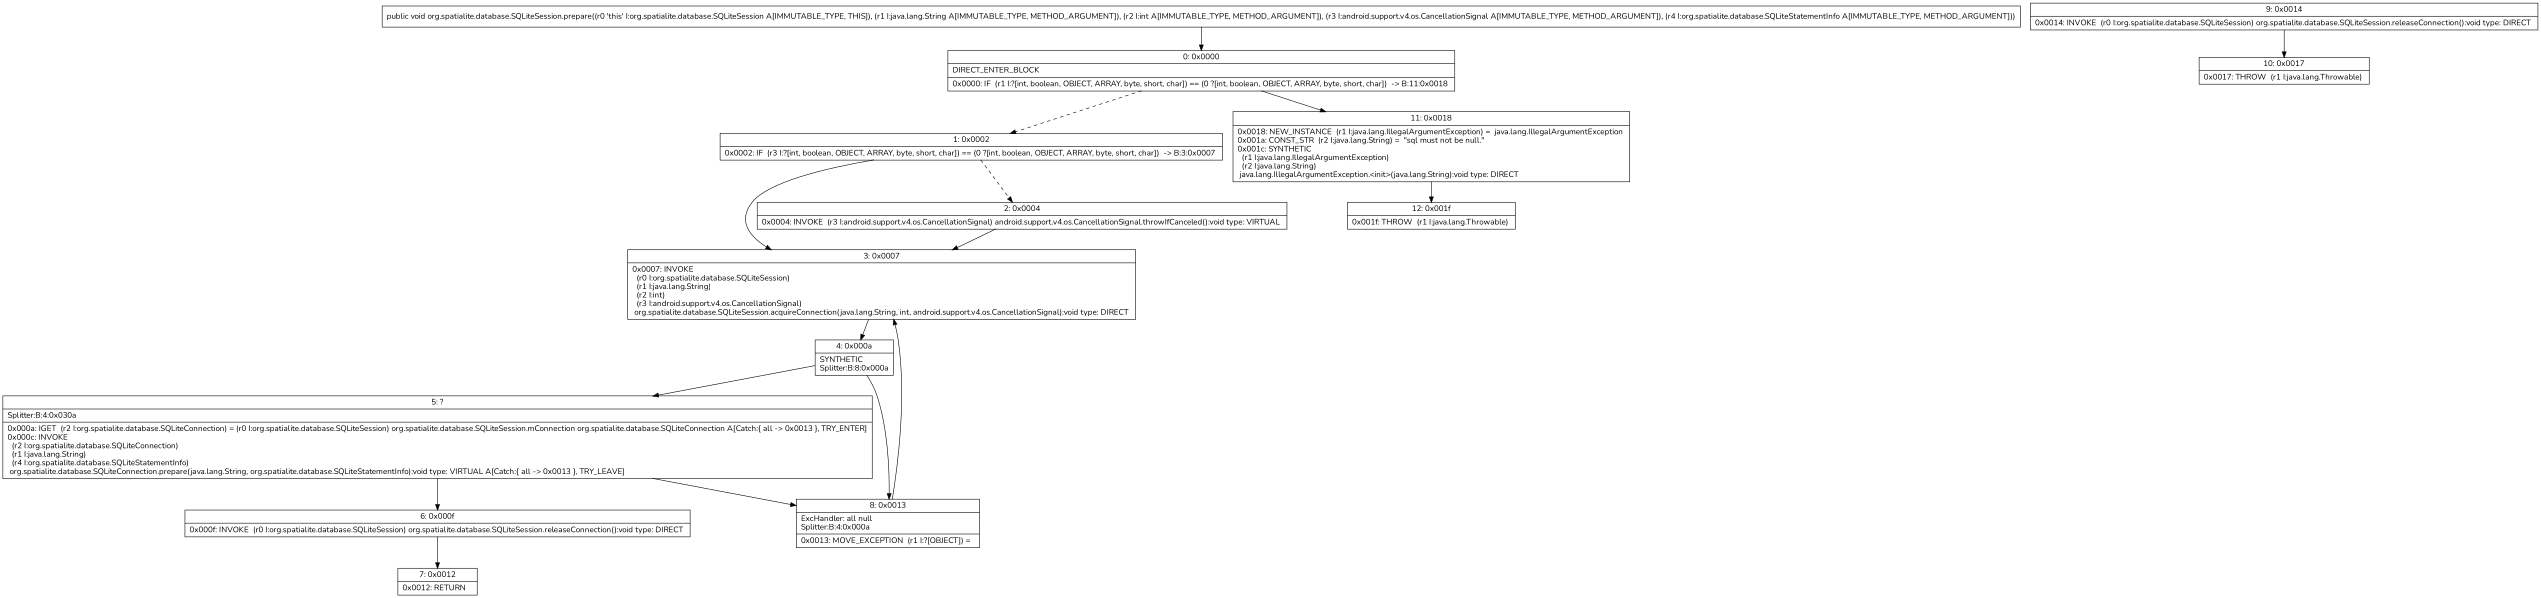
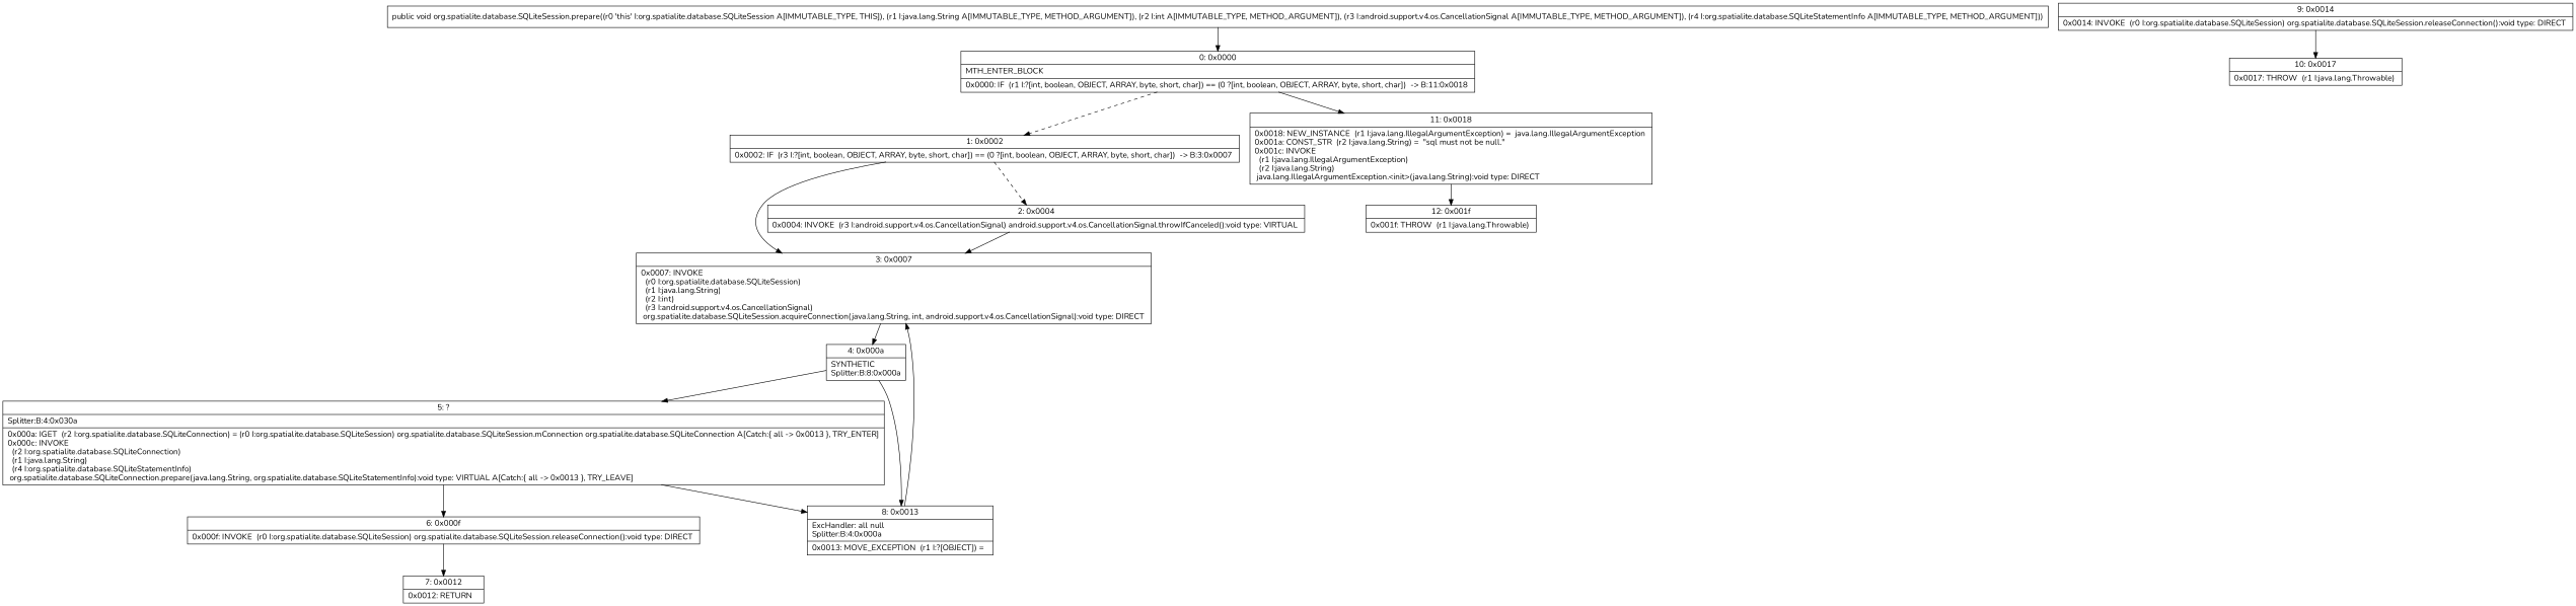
  digraph {
    fontname=Nunito
    node [fontname=Nunito shape=record]
    edge [fontname=Nunito]
-   n1 [label="{0\:\ 0x0000|DIRECT_ENTER_BLOCK\l|0x0000: IF  (r1 I:?[int, boolean, OBJECT, ARRAY, byte, short, char]) == (0 ?[int, boolean, OBJECT, ARRAY, byte, short, char])  \-\> B:11:0x0018 \l}"]
+   n1 [label="{0\:\ 0x0000|MTH_ENTER_BLOCK\l|0x0000: IF  (r1 I:?[int, boolean, OBJECT, ARRAY, byte, short, char]) == (0 ?[int, boolean, OBJECT, ARRAY, byte, short, char])  \-\> B:11:0x0018 \l}"]
    n2 [label="{1\:\ 0x0002|0x0002: IF  (r3 I:?[int, boolean, OBJECT, ARRAY, byte, short, char]) == (0 ?[int, boolean, OBJECT, ARRAY, byte, short, char])  \-\> B:3:0x0007 \l}"]
-   n3 [label="{11\:\ 0x0018|0x0018: NEW_INSTANCE  (r1 I:java.lang.IllegalArgumentException) =  java.lang.IllegalArgumentException \l0x001a: CONST_STR  (r2 I:java.lang.String) =  \"sql must not be null.\" \l0x001c: SYNTHETIC  \l  (r1 I:java.lang.IllegalArgumentException)\l  (r2 I:java.lang.String)\l java.lang.IllegalArgumentException.\<init\>(java.lang.String):void type: DIRECT \l}"]
+   n3 [label="{11\:\ 0x0018|0x0018: NEW_INSTANCE  (r1 I:java.lang.IllegalArgumentException) =  java.lang.IllegalArgumentException \l0x001a: CONST_STR  (r2 I:java.lang.String) =  \"sql must not be null.\" \l0x001c: INVOKE  \l  (r1 I:java.lang.IllegalArgumentException)\l  (r2 I:java.lang.String)\l java.lang.IllegalArgumentException.\<init\>(java.lang.String):void type: DIRECT \l}"]
    n4 [label="{2\:\ 0x0004|0x0004: INVOKE  (r3 I:android.support.v4.os.CancellationSignal) android.support.v4.os.CancellationSignal.throwIfCanceled():void type: VIRTUAL \l}"]
    n5 [label="{3\:\ 0x0007|0x0007: INVOKE  \l  (r0 I:org.spatialite.database.SQLiteSession)\l  (r1 I:java.lang.String)\l  (r2 I:int)\l  (r3 I:android.support.v4.os.CancellationSignal)\l org.spatialite.database.SQLiteSession.acquireConnection(java.lang.String, int, android.support.v4.os.CancellationSignal):void type: DIRECT \l}"]
    n6 [label="{12\:\ 0x001f|0x001f: THROW  (r1 I:java.lang.Throwable) \l}"]
    n7 [label="{4\:\ 0x000a|SYNTHETIC\lSplitter:B:8:0x000a\l}"]
    n8 [label="{5\:\ ?|Splitter:B:4:0x030a\l|0x000a: IGET  (r2 I:org.spatialite.database.SQLiteConnection) = (r0 I:org.spatialite.database.SQLiteSession) org.spatialite.database.SQLiteSession.mConnection org.spatialite.database.SQLiteConnection A[Catch:\{ all \-\> 0x0013 \}, TRY_ENTER]\l0x000c: INVOKE  \l  (r2 I:org.spatialite.database.SQLiteConnection)\l  (r1 I:java.lang.String)\l  (r4 I:org.spatialite.database.SQLiteStatementInfo)\l org.spatialite.database.SQLiteConnection.prepare(java.lang.String, org.spatialite.database.SQLiteStatementInfo):void type: VIRTUAL A[Catch:\{ all \-\> 0x0013 \}, TRY_LEAVE]\l}"]
    n9 [label="{8\:\ 0x0013|ExcHandler: all null\lSplitter:B:4:0x000a\l|0x0013: MOVE_EXCEPTION  (r1 I:?[OBJECT]) =  \l}"]
    n10 [label="{6\:\ 0x000f|0x000f: INVOKE  (r0 I:org.spatialite.database.SQLiteSession) org.spatialite.database.SQLiteSession.releaseConnection():void type: DIRECT \l}"]
    n11 [label="{7\:\ 0x0012|0x0012: RETURN   \l}"]
    n12 [label="{9\:\ 0x0014|0x0014: INVOKE  (r0 I:org.spatialite.database.SQLiteSession) org.spatialite.database.SQLiteSession.releaseConnection():void type: DIRECT \l}"]
    n13 [label="{10\:\ 0x0017|0x0017: THROW  (r1 I:java.lang.Throwable) \l}"]
    n14 [label="{public void org.spatialite.database.SQLiteSession.prepare((r0 'this' I:org.spatialite.database.SQLiteSession A[IMMUTABLE_TYPE, THIS]), (r1 I:java.lang.String A[IMMUTABLE_TYPE, METHOD_ARGUMENT]), (r2 I:int A[IMMUTABLE_TYPE, METHOD_ARGUMENT]), (r3 I:android.support.v4.os.CancellationSignal A[IMMUTABLE_TYPE, METHOD_ARGUMENT]), (r4 I:org.spatialite.database.SQLiteStatementInfo A[IMMUTABLE_TYPE, METHOD_ARGUMENT])) }"]
    n1 -> n2 [style=dashed]
    n1 -> n3
    n2 -> n4 [style=dashed]
    n2 -> n5
    n3 -> n6
    n4 -> n5
    n5 -> n7
    n7 -> n8
    n7 -> n9
    n8 -> n9
    n8 -> n10
    n9 -> n5
    n10 -> n11
    n12 -> n13
    n14 -> n1
  }
